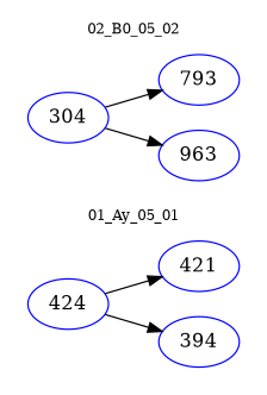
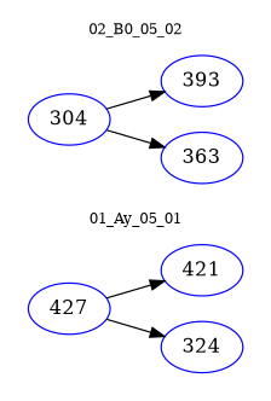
  digraph {
    rankdir=LR
    node [color=blue]
    edge [color=black]
-   n1 [label=424]
-   n2 [label=394]
+   n1 [label=427]
+   n2 [label=324]
    n3 [label=421]
    n4 [label=304]
-   n5 [label=963]
-   n6 [label=793]
+   n5 [label=363]
+   n6 [label=393]
    subgraph cluster_1 {
      color=white
      fontsize=10
      label="01_Ay_05_01"
      n1
      n2
      n3
    }
    subgraph cluster_2 {
      color=white
      fontsize=10
      label="02_B0_05_02"
      n4
      n5
      n6
    }
    n1 -> n2
    n1 -> n3
    n4 -> n5
    n4 -> n6
  }
